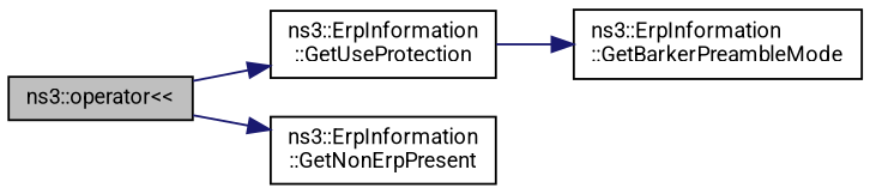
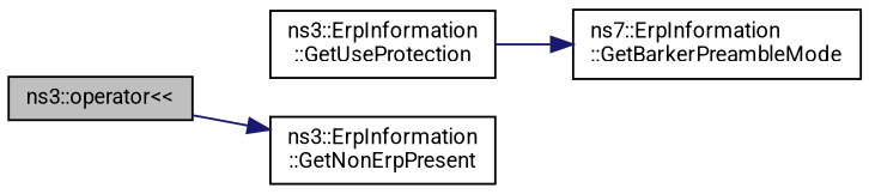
  digraph {
    fontname=Roboto
    rankdir=LR
    node [color=black fillcolor=white fontname=Roboto fontsize=10 shape=record style=filled]
    edge [color=midnightblue fontname=Roboto fontsize=10 labelfontname=Helvetica labelfontsize=10 style=solid]
    n1 [fillcolor=grey75 fontcolor=black height=0.2 label="ns3::operator\<\<" width=0.4]
    n2 [height=0.2 label="ns3::ErpInformation\l::GetUseProtection" width=0.4]
    n3 [height=0.2 label="ns3::ErpInformation\l::GetNonErpPresent" width=0.4]
-   n4 [height=0.2 label="ns3::ErpInformation\l::GetBarkerPreambleMode" width=0.4]
-   n1 -> n2
+   n4 [height=0.2 label="ns7::ErpInformation\l::GetBarkerPreambleMode" width=0.4]
    n1 -> n3
    n2 -> n4
  }
